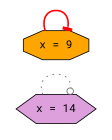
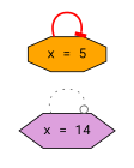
  strict digraph {
    nodesep=0.35
    rankdir=LR
    fontname="Roboto Mono"
    node [style=filled fontname="Roboto Mono"]
    edge [fontcolor=black fontname="Roboto Mono"]
-   n1 [label="x = 9" fillcolor=orange shape=octagon]
+   n1 [label="x = 5" fillcolor=orange shape=octagon]
    n2 [label="x = 14" fillcolor=plum shape=hexagon]
    subgraph cluster_1 {
      color=white
      subgraph sub_2 {
        color=white
        rank=same
        n1
        n2
      }
    }
    n1 -> n1 [color=red style=bold arrowhead=tee]
    n2 -> n2 [color=gray40 style=dotted arrowhead=odot]
  }
